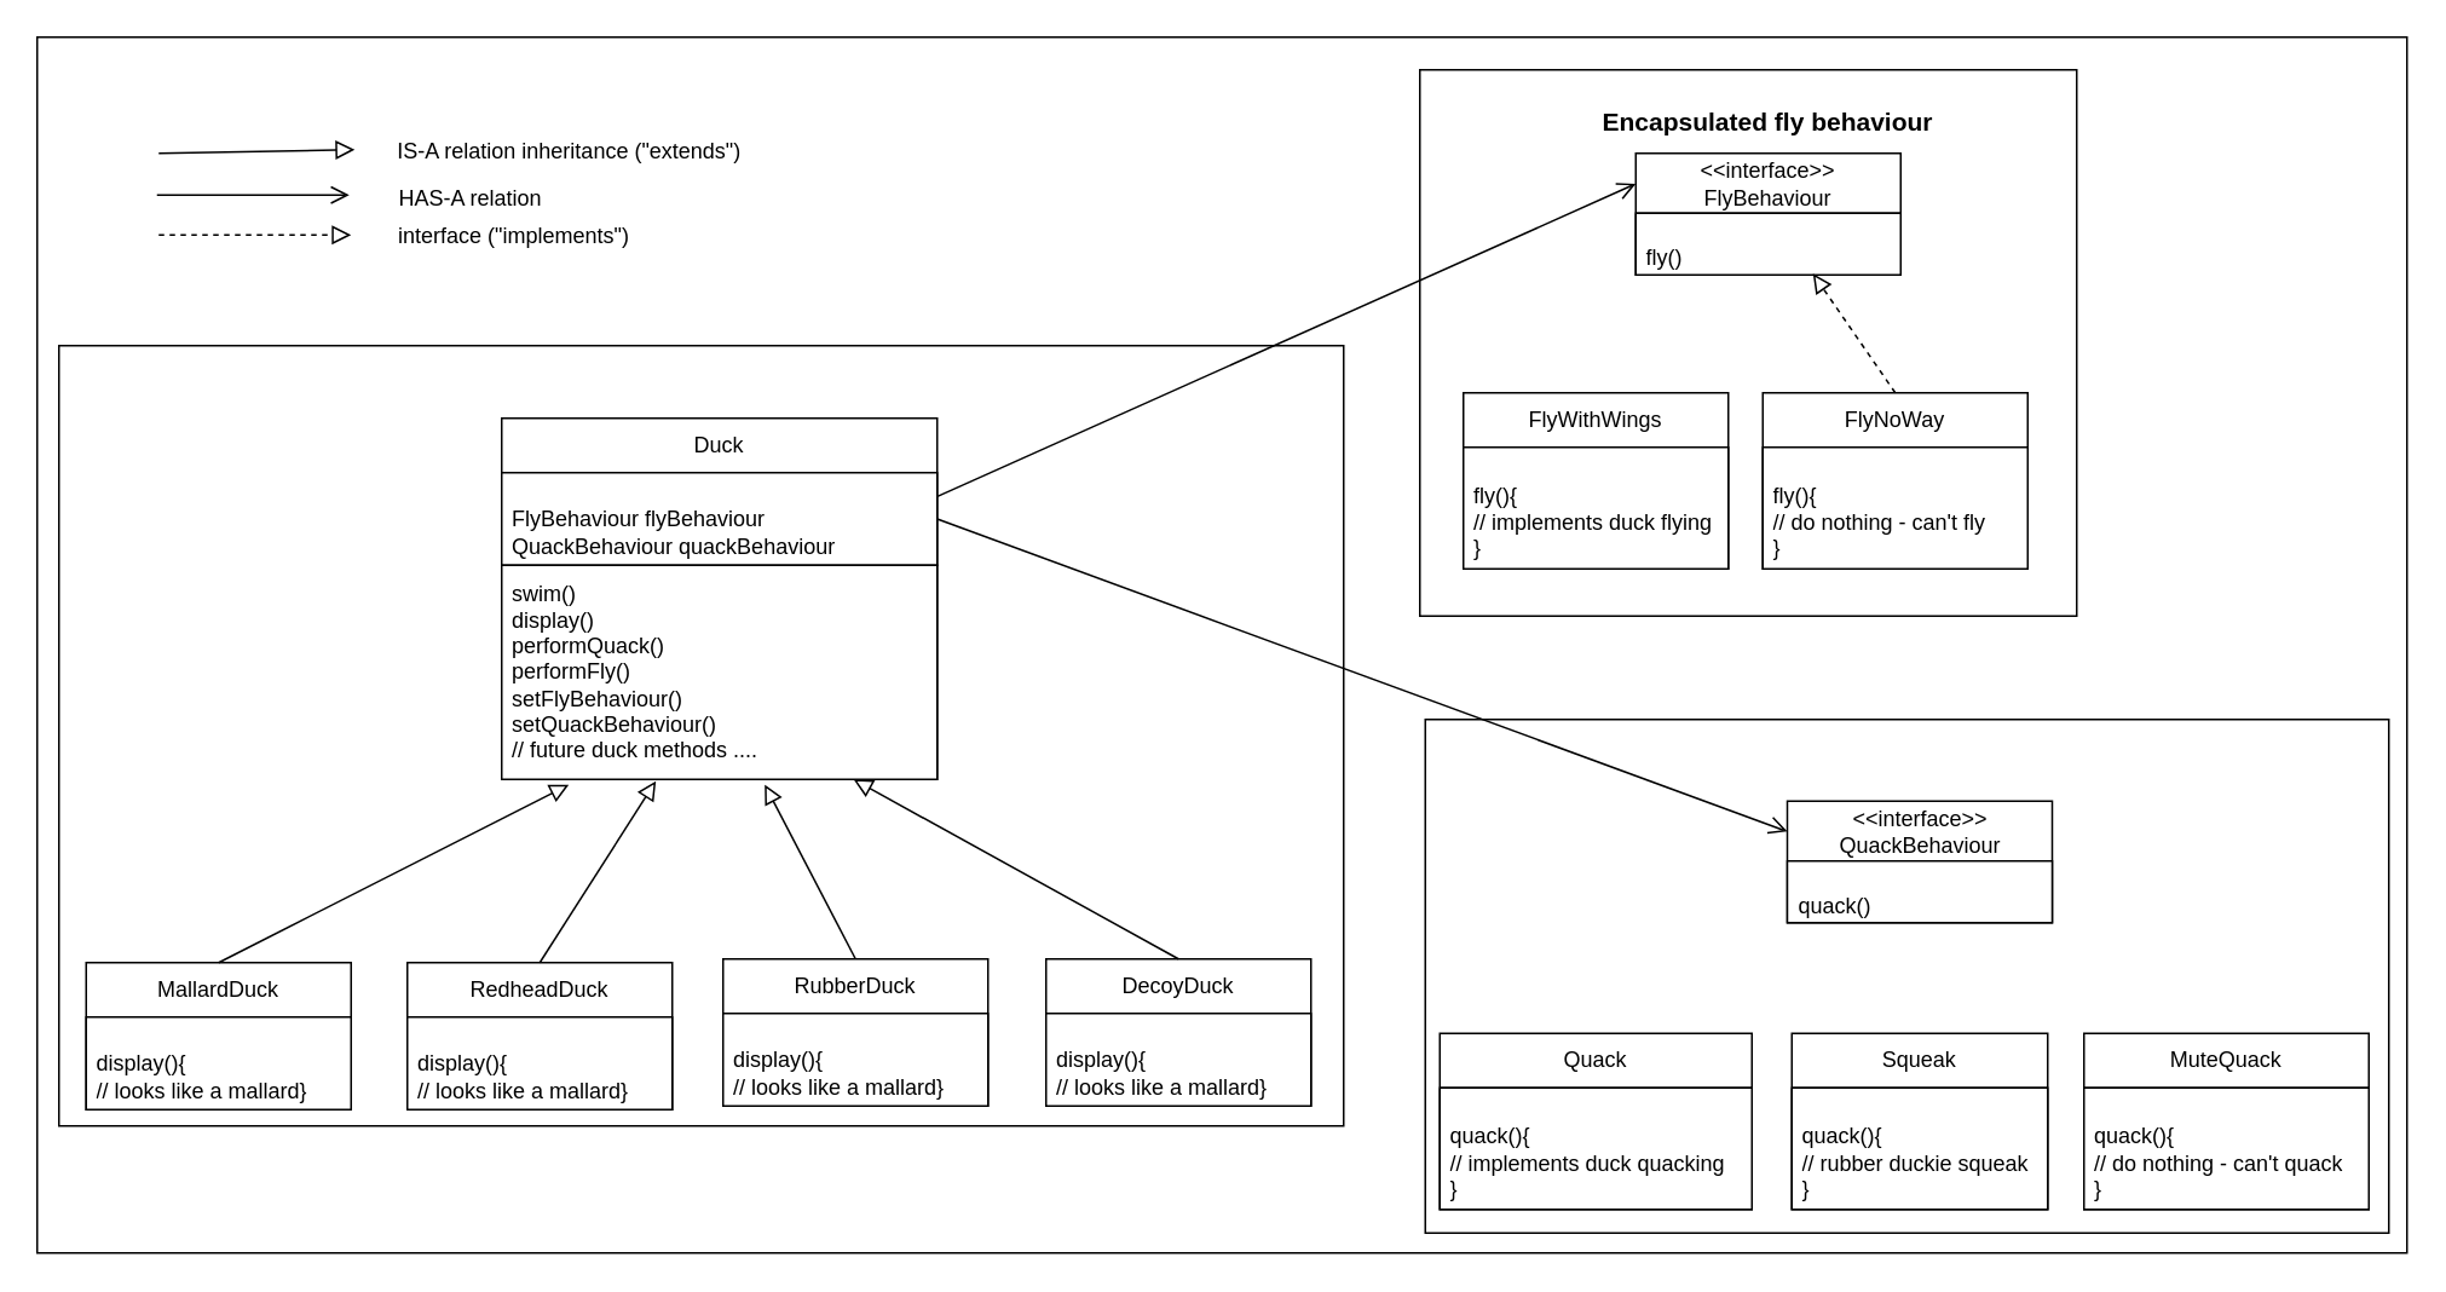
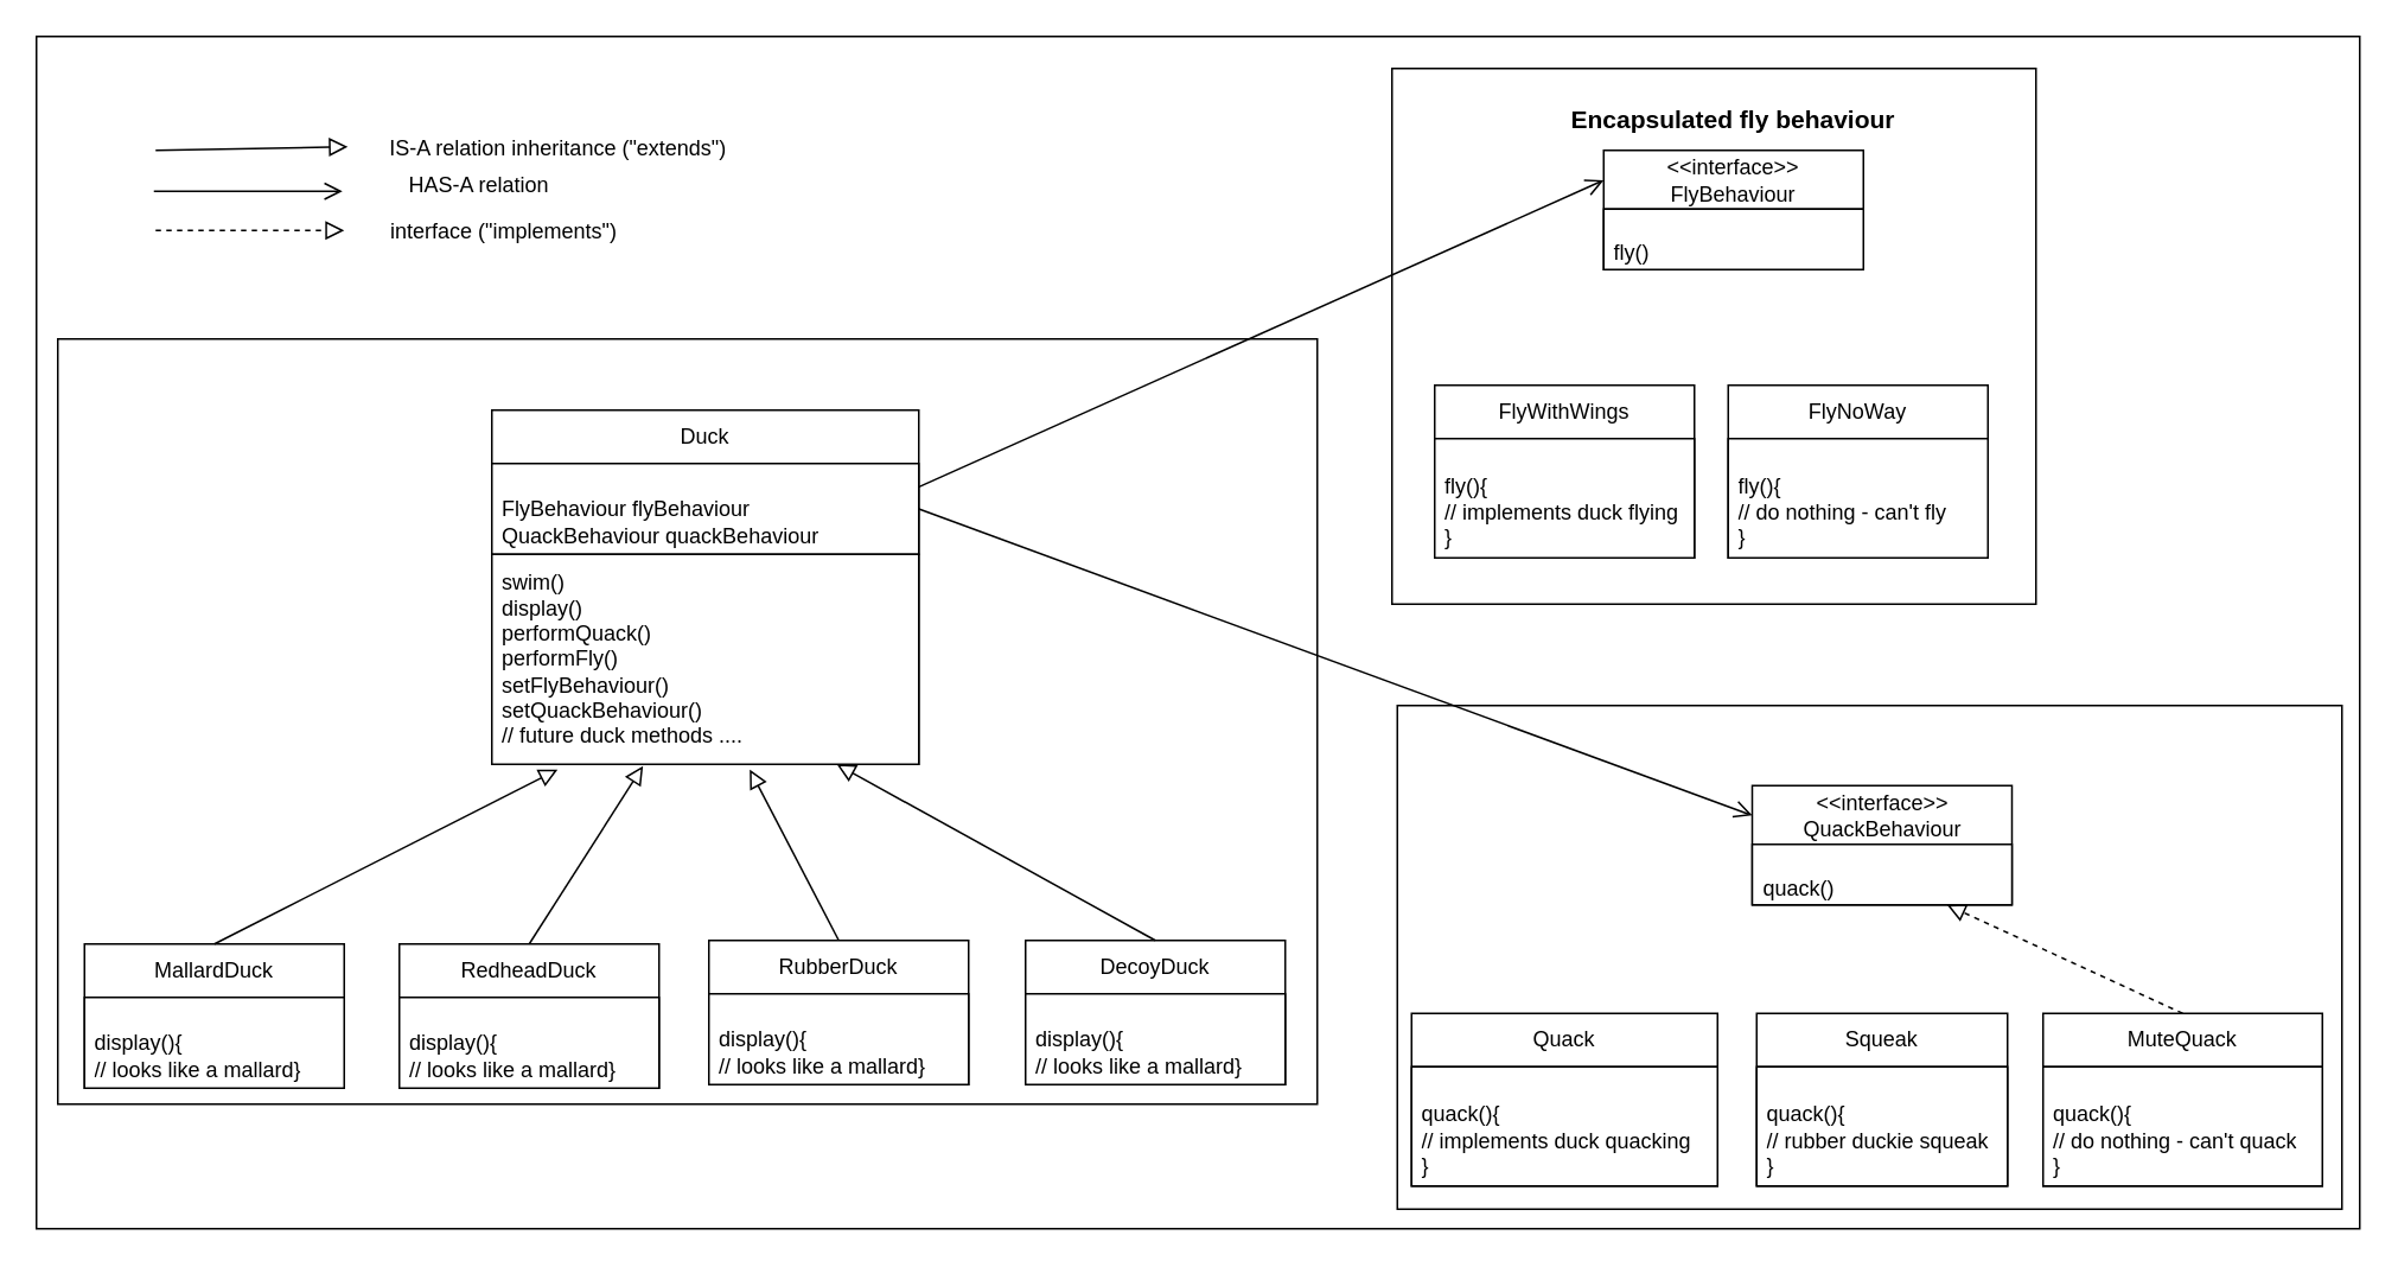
  <mxCell id="0" />
  <mxCell id="1" parent="0" />
  <mxCell id="2" value="" style="rounded=0;whiteSpace=wrap;html=1;fillColor=none;strokeColor=#000000;" parent="1" vertex="1"><mxGeometry x="32" y="190" width="708" height="430" as="geometry" /></mxCell>
  <mxCell id="3" value="Duck" style="swimlane;fontStyle=0;childLayout=stackLayout;horizontal=1;startSize=30;horizontalStack=0;resizeParent=1;resizeParentMax=0;resizeLast=0;collapsible=1;marginBottom=0;whiteSpace=wrap;html=1;strokeColor=#000000;" parent="1" vertex="1"><mxGeometry x="276" y="230" width="240" height="199" as="geometry" /></mxCell>
  <mxCell id="4" value="&lt;font color=&quot;#000000&quot;&gt;&lt;br&gt;FlyBehaviour flyBehaviour&lt;br&gt;QuackBehaviour quackBehaviour&lt;br&gt;&lt;/font&gt;" style="text;strokeColor=#000000;fillColor=#FFFFFF;align=left;verticalAlign=middle;spacingLeft=4;spacingRight=4;overflow=hidden;points=[[0,0.5],[1,0.5]];portConstraint=eastwest;rotatable=0;whiteSpace=wrap;html=1;" parent="3" vertex="1"><mxGeometry y="30" width="240" height="51" as="geometry" /></mxCell>
  <mxCell id="5" value="&lt;font color=&quot;#000000&quot;&gt;swim()&lt;br&gt;display()&lt;br&gt;performQuack()&lt;br&gt;performFly()&lt;br&gt;setFlyBehaviour()&lt;br&gt;setQuackBehaviour()&lt;br&gt;// future duck methods ....&lt;br&gt;&lt;/font&gt;" style="text;strokeColor=#000000;fillColor=#FFFFFF;align=left;verticalAlign=middle;spacingLeft=4;spacingRight=4;overflow=hidden;points=[[0,0.5],[1,0.5]];portConstraint=eastwest;rotatable=0;whiteSpace=wrap;html=1;" parent="3" vertex="1"><mxGeometry y="81" width="240" height="118" as="geometry" /></mxCell>
  <mxCell id="6" value="MallardDuck" style="swimlane;fontStyle=0;childLayout=stackLayout;horizontal=1;startSize=30;horizontalStack=0;resizeParent=1;resizeParentMax=0;resizeLast=0;collapsible=1;marginBottom=0;whiteSpace=wrap;html=1;strokeColor=#000000;" parent="1" vertex="1"><mxGeometry x="47" y="530" width="146" height="81" as="geometry" /></mxCell>
  <mxCell id="7" value="&lt;font color=&quot;#000000&quot;&gt;&lt;br&gt;display(){&lt;br&gt;// looks like a mallard}&lt;br&gt;&lt;/font&gt;" style="text;strokeColor=#000000;fillColor=#FFFFFF;align=left;verticalAlign=middle;spacingLeft=4;spacingRight=4;overflow=hidden;points=[[0,0.5],[1,0.5]];portConstraint=eastwest;rotatable=0;whiteSpace=wrap;html=1;" parent="6" vertex="1"><mxGeometry y="30" width="146" height="51" as="geometry" /></mxCell>
  <mxCell id="8" value="RedheadDuck" style="swimlane;fontStyle=0;childLayout=stackLayout;horizontal=1;startSize=30;horizontalStack=0;resizeParent=1;resizeParentMax=0;resizeLast=0;collapsible=1;marginBottom=0;whiteSpace=wrap;html=1;strokeColor=#000000;" parent="1" vertex="1"><mxGeometry x="224" y="530" width="146" height="81" as="geometry" /></mxCell>
  <mxCell id="9" value="&lt;font color=&quot;#000000&quot;&gt;&lt;br&gt;display(){&lt;br&gt;// looks like a mallard}&lt;br&gt;&lt;/font&gt;" style="text;strokeColor=#000000;fillColor=#FFFFFF;align=left;verticalAlign=middle;spacingLeft=4;spacingRight=4;overflow=hidden;points=[[0,0.5],[1,0.5]];portConstraint=eastwest;rotatable=0;whiteSpace=wrap;html=1;" parent="8" vertex="1"><mxGeometry y="30" width="146" height="51" as="geometry" /></mxCell>
  <mxCell id="10" value="RubberDuck" style="swimlane;fontStyle=0;childLayout=stackLayout;horizontal=1;startSize=30;horizontalStack=0;resizeParent=1;resizeParentMax=0;resizeLast=0;collapsible=1;marginBottom=0;whiteSpace=wrap;html=1;strokeColor=#000000;" parent="1" vertex="1"><mxGeometry x="398" y="528" width="146" height="81" as="geometry" /></mxCell>
  <mxCell id="11" value="&lt;font color=&quot;#000000&quot;&gt;&lt;br&gt;display(){&lt;br&gt;// looks like a mallard}&lt;br&gt;&lt;/font&gt;" style="text;strokeColor=#000000;fillColor=#FFFFFF;align=left;verticalAlign=middle;spacingLeft=4;spacingRight=4;overflow=hidden;points=[[0,0.5],[1,0.5]];portConstraint=eastwest;rotatable=0;whiteSpace=wrap;html=1;" parent="10" vertex="1"><mxGeometry y="30" width="146" height="51" as="geometry" /></mxCell>
  <mxCell id="12" value="DecoyDuck" style="swimlane;fontStyle=0;childLayout=stackLayout;horizontal=1;startSize=30;horizontalStack=0;resizeParent=1;resizeParentMax=0;resizeLast=0;collapsible=1;marginBottom=0;whiteSpace=wrap;html=1;strokeColor=#000000;" parent="1" vertex="1"><mxGeometry x="576" y="528" width="146" height="81" as="geometry" /></mxCell>
  <mxCell id="13" value="&lt;font color=&quot;#000000&quot;&gt;&lt;br&gt;display(){&lt;br&gt;// looks like a mallard}&lt;br&gt;&lt;/font&gt;" style="text;strokeColor=#000000;fillColor=#FFFFFF;align=left;verticalAlign=middle;spacingLeft=4;spacingRight=4;overflow=hidden;points=[[0,0.5],[1,0.5]];portConstraint=eastwest;rotatable=0;whiteSpace=wrap;html=1;" parent="12" vertex="1"><mxGeometry y="30" width="146" height="51" as="geometry" /></mxCell>
  <mxCell id="14" value="" style="endArrow=block;html=1;rounded=0;exitX=0.5;exitY=0;exitDx=0;exitDy=0;entryX=0.154;entryY=1.025;entryDx=0;entryDy=0;entryPerimeter=0;strokeColor=#000000;endFill=0;endSize=8;" parent="1" source="6" target="5" edge="1"><mxGeometry width="50" height="50" relative="1" as="geometry"><mxPoint x="551" y="427" as="sourcePoint" /><mxPoint x="601" y="377" as="targetPoint" /></mxGeometry></mxCell>
  <mxCell id="15" value="" style="endArrow=block;html=1;rounded=0;exitX=0.5;exitY=0;exitDx=0;exitDy=0;entryX=0.354;entryY=1.008;entryDx=0;entryDy=0;entryPerimeter=0;strokeColor=#000000;endFill=0;endSize=8;" parent="1" source="8" target="5" edge="1"><mxGeometry width="50" height="50" relative="1" as="geometry"><mxPoint x="130" y="540" as="sourcePoint" /><mxPoint x="323" y="442" as="targetPoint" /></mxGeometry></mxCell>
  <mxCell id="16" value="" style="endArrow=block;html=1;rounded=0;exitX=0.5;exitY=0;exitDx=0;exitDy=0;entryX=0.604;entryY=1.025;entryDx=0;entryDy=0;entryPerimeter=0;strokeColor=#000000;endFill=0;endSize=8;" parent="1" source="10" target="5" edge="1"><mxGeometry width="50" height="50" relative="1" as="geometry"><mxPoint x="307" y="540" as="sourcePoint" /><mxPoint x="347" y="438" as="targetPoint" /></mxGeometry></mxCell>
  <mxCell id="17" value="" style="endArrow=block;html=1;rounded=0;exitX=0.5;exitY=0;exitDx=0;exitDy=0;entryX=0.808;entryY=1;entryDx=0;entryDy=0;entryPerimeter=0;strokeColor=#000000;endFill=0;endSize=8;" parent="1" source="12" target="5" edge="1"><mxGeometry width="50" height="50" relative="1" as="geometry"><mxPoint x="481" y="538" as="sourcePoint" /><mxPoint x="431" y="442" as="targetPoint" /></mxGeometry></mxCell>
  <mxCell id="18" value="" style="rounded=0;whiteSpace=wrap;html=1;fillColor=none;strokeColor=#000000;" parent="1" vertex="1"><mxGeometry x="782" y="38" width="362" height="301" as="geometry" /></mxCell>
  <mxCell id="19" value="FlyWithWings" style="swimlane;fontStyle=0;childLayout=stackLayout;horizontal=1;startSize=30;horizontalStack=0;resizeParent=1;resizeParentMax=0;resizeLast=0;collapsible=1;marginBottom=0;whiteSpace=wrap;html=1;strokeColor=#000000;" parent="1" vertex="1"><mxGeometry x="806" y="216" width="146" height="97" as="geometry" /></mxCell>
  <mxCell id="20" value="&lt;font color=&quot;#000000&quot;&gt;&lt;br&gt;fly(){&lt;br&gt;// implements duck flying&lt;br&gt;}&lt;br&gt;&lt;/font&gt;" style="text;strokeColor=#000000;fillColor=#FFFFFF;align=left;verticalAlign=middle;spacingLeft=4;spacingRight=4;overflow=hidden;points=[[0,0.5],[1,0.5]];portConstraint=eastwest;rotatable=0;whiteSpace=wrap;html=1;" parent="19" vertex="1"><mxGeometry y="30" width="146" height="67" as="geometry" /></mxCell>
  <mxCell id="21" value="FlyNoWay" style="swimlane;fontStyle=0;childLayout=stackLayout;horizontal=1;startSize=30;horizontalStack=0;resizeParent=1;resizeParentMax=0;resizeLast=0;collapsible=1;marginBottom=0;whiteSpace=wrap;html=1;strokeColor=#000000;" parent="1" vertex="1"><mxGeometry x="971" y="216" width="146" height="97" as="geometry" /></mxCell>
  <mxCell id="22" value="&lt;font color=&quot;#000000&quot;&gt;&lt;br style=&quot;&quot;&gt;fly(){&lt;br style=&quot;&quot;&gt;// do nothing - can't fly&lt;br style=&quot;&quot;&gt;}&lt;br&gt;&lt;/font&gt;" style="text;strokeColor=#000000;fillColor=#FFFFFF;align=left;verticalAlign=middle;spacingLeft=4;spacingRight=4;overflow=hidden;points=[[0,0.5],[1,0.5]];portConstraint=eastwest;rotatable=0;whiteSpace=wrap;html=1;" parent="21" vertex="1"><mxGeometry y="30" width="146" height="67" as="geometry" /></mxCell>
  <mxCell id="23" value="&amp;lt;&amp;lt;interface&amp;gt;&amp;gt;&lt;br&gt;FlyBehaviour" style="swimlane;fontStyle=0;childLayout=stackLayout;horizontal=1;startSize=33;horizontalStack=0;resizeParent=1;resizeParentMax=0;resizeLast=0;collapsible=1;marginBottom=0;whiteSpace=wrap;html=1;strokeColor=#000000;" parent="1" vertex="1"><mxGeometry x="901" y="84" width="146" height="67" as="geometry"><mxRectangle x="917" y="83" width="109" height="41" as="alternateBounds" /></mxGeometry></mxCell>
  <mxCell id="24" value="&lt;font color=&quot;#000000&quot;&gt;&lt;br&gt;fly()&lt;br&gt;&lt;/font&gt;" style="text;strokeColor=#000000;fillColor=#FFFFFF;align=left;verticalAlign=middle;spacingLeft=4;spacingRight=4;overflow=hidden;points=[[0,0.5],[1,0.5]];portConstraint=eastwest;rotatable=0;whiteSpace=wrap;html=1;" parent="23" vertex="1"><mxGeometry y="33" width="146" height="34" as="geometry" /></mxCell>
  <mxCell id="25" value="&lt;b&gt;&lt;font style=&quot;font-size: 14px;&quot;&gt;Encapsulated fly behaviour&lt;/font&gt;&lt;/b&gt;" style="text;html=1;strokeColor=none;fillColor=none;align=center;verticalAlign=middle;whiteSpace=wrap;rounded=0;fontColor=#000000;" parent="1" vertex="1"><mxGeometry x="858" y="52" width="232" height="30" as="geometry" /></mxCell>
- <mxCell id="26" value="" style="endArrow=block;html=1;rounded=0;exitX=0.5;exitY=0;exitDx=0;exitDy=0;strokeColor=#000000;endFill=0;dashed=1;entryX=0.669;entryY=0.982;entryDx=0;entryDy=0;entryPerimeter=0;endSize=8;" parent="1" source="21" target="24" edge="1"><mxGeometry width="50" height="50" relative="1" as="geometry"><mxPoint x="889" y="226" as="sourcePoint" /><mxPoint x="964" y="161" as="targetPoint" /></mxGeometry></mxCell>
  <mxCell id="27" value="" style="rounded=0;whiteSpace=wrap;html=1;fillColor=none;strokeColor=#000000;" parent="1" vertex="1"><mxGeometry x="785" y="396" width="531" height="283" as="geometry" /></mxCell>
  <mxCell id="28" value="Quack" style="swimlane;fontStyle=0;childLayout=stackLayout;horizontal=1;startSize=30;horizontalStack=0;resizeParent=1;resizeParentMax=0;resizeLast=0;collapsible=1;marginBottom=0;whiteSpace=wrap;html=1;strokeColor=#000000;" parent="1" vertex="1"><mxGeometry x="793" y="569" width="172" height="97" as="geometry" /></mxCell>
  <mxCell id="29" value="&lt;font color=&quot;#000000&quot;&gt;&lt;br&gt;quack(){&lt;br&gt;// implements duck quacking&lt;br&gt;}&lt;br&gt;&lt;/font&gt;" style="text;strokeColor=#000000;fillColor=#FFFFFF;align=left;verticalAlign=middle;spacingLeft=4;spacingRight=4;overflow=hidden;points=[[0,0.5],[1,0.5]];portConstraint=eastwest;rotatable=0;whiteSpace=wrap;html=1;" parent="28" vertex="1"><mxGeometry y="30" width="172" height="67" as="geometry" /></mxCell>
  <mxCell id="30" value="Squeak" style="swimlane;fontStyle=0;childLayout=stackLayout;horizontal=1;startSize=30;horizontalStack=0;resizeParent=1;resizeParentMax=0;resizeLast=0;collapsible=1;marginBottom=0;whiteSpace=wrap;html=1;strokeColor=#000000;" parent="1" vertex="1"><mxGeometry x="987" y="569" width="141" height="97" as="geometry" /></mxCell>
  <mxCell id="31" value="&lt;font color=&quot;#000000&quot;&gt;&lt;br style=&quot;&quot;&gt;quack(){&lt;br style=&quot;&quot;&gt;// rubber duckie squeak&lt;br style=&quot;&quot;&gt;}&lt;br&gt;&lt;/font&gt;" style="text;strokeColor=#000000;fillColor=#FFFFFF;align=left;verticalAlign=middle;spacingLeft=4;spacingRight=4;overflow=hidden;points=[[0,0.5],[1,0.5]];portConstraint=eastwest;rotatable=0;whiteSpace=wrap;html=1;" parent="30" vertex="1"><mxGeometry y="30" width="141" height="67" as="geometry" /></mxCell>
  <mxCell id="32" value="&amp;lt;&amp;lt;interface&amp;gt;&amp;gt;&lt;br&gt;QuackBehaviour" style="swimlane;fontStyle=0;childLayout=stackLayout;horizontal=1;startSize=33;horizontalStack=0;resizeParent=1;resizeParentMax=0;resizeLast=0;collapsible=1;marginBottom=0;whiteSpace=wrap;html=1;strokeColor=#000000;" parent="1" vertex="1"><mxGeometry x="984.5" y="441" width="146" height="67" as="geometry"><mxRectangle x="917" y="83" width="109" height="41" as="alternateBounds" /></mxGeometry></mxCell>
  <mxCell id="33" value="&lt;font color=&quot;#000000&quot;&gt;&lt;br&gt;quack()&lt;br&gt;&lt;/font&gt;" style="text;strokeColor=#000000;fillColor=#FFFFFF;align=left;verticalAlign=middle;spacingLeft=4;spacingRight=4;overflow=hidden;points=[[0,0.5],[1,0.5]];portConstraint=eastwest;rotatable=0;whiteSpace=wrap;html=1;" parent="32" vertex="1"><mxGeometry y="33" width="146" height="34" as="geometry" /></mxCell>
  <mxCell id="34" value="MuteQuack" style="swimlane;fontStyle=0;childLayout=stackLayout;horizontal=1;startSize=30;horizontalStack=0;resizeParent=1;resizeParentMax=0;resizeLast=0;collapsible=1;marginBottom=0;whiteSpace=wrap;html=1;strokeColor=#000000;" parent="1" vertex="1"><mxGeometry x="1148" y="569" width="157" height="97" as="geometry" /></mxCell>
  <mxCell id="35" value="&lt;font color=&quot;#000000&quot;&gt;&lt;br style=&quot;&quot;&gt;quack(){&lt;br style=&quot;&quot;&gt;// do nothing - can't quack&lt;br&gt;}&lt;br&gt;&lt;/font&gt;" style="text;strokeColor=#000000;fillColor=#FFFFFF;align=left;verticalAlign=middle;spacingLeft=4;spacingRight=4;overflow=hidden;points=[[0,0.5],[1,0.5]];portConstraint=eastwest;rotatable=0;whiteSpace=wrap;html=1;" parent="34" vertex="1"><mxGeometry y="30" width="157" height="67" as="geometry" /></mxCell>
+ <mxCell id="36" value="" style="endArrow=block;html=1;rounded=0;exitX=0.5;exitY=0;exitDx=0;exitDy=0;strokeColor=#000000;endFill=0;dashed=1;entryX=0.75;entryY=1;entryDx=0;entryDy=0;endSize=8;" parent="1" source="34" target="32" edge="1"><mxGeometry width="50" height="50" relative="1" as="geometry"><mxPoint x="1068" y="579" as="sourcePoint" /><mxPoint x="1066" y="518" as="targetPoint" /></mxGeometry></mxCell>
  <mxCell id="37" value="" style="endArrow=open;html=1;rounded=0;exitX=0.999;exitY=0.26;exitDx=0;exitDy=0;exitPerimeter=0;entryX=0;entryY=0.25;entryDx=0;entryDy=0;strokeColor=#000000;endFill=0;strokeWidth=1;endSize=8;" parent="1" source="4" target="23" edge="1"><mxGeometry width="50" height="50" relative="1" as="geometry"><mxPoint x="825" y="383" as="sourcePoint" /><mxPoint x="875" y="333" as="targetPoint" /></mxGeometry></mxCell>
  <mxCell id="38" value="" style="endArrow=open;html=1;rounded=0;exitX=1;exitY=0.5;exitDx=0;exitDy=0;entryX=0;entryY=0.25;entryDx=0;entryDy=0;strokeColor=#000000;endFill=0;strokeWidth=1;endSize=8;" parent="1" source="4" target="32" edge="1"><mxGeometry width="50" height="50" relative="1" as="geometry"><mxPoint x="526" y="283" as="sourcePoint" /><mxPoint x="911" y="111" as="targetPoint" /></mxGeometry></mxCell>
  <mxCell id="39" value="" style="endArrow=block;html=1;rounded=0;exitX=0.5;exitY=0;exitDx=0;exitDy=0;strokeColor=#000000;endFill=0;endSize=8;" parent="1" edge="1"><mxGeometry width="50" height="50" relative="1" as="geometry"><mxPoint x="87" y="84" as="sourcePoint" /><mxPoint x="195" y="82" as="targetPoint" /></mxGeometry></mxCell>
  <mxCell id="40" value="" style="endArrow=open;html=1;rounded=0;exitX=0.999;exitY=0.26;exitDx=0;exitDy=0;exitPerimeter=0;strokeColor=#000000;endFill=0;strokeWidth=1;endSize=8;" parent="1" edge="1"><mxGeometry width="50" height="50" relative="1" as="geometry"><mxPoint x="86" y="107" as="sourcePoint" /><mxPoint x="192" y="107" as="targetPoint" /></mxGeometry></mxCell>
  <mxCell id="41" value="" style="endArrow=block;html=1;rounded=0;exitX=0.5;exitY=0;exitDx=0;exitDy=0;strokeColor=#000000;endFill=0;dashed=1;endSize=8;" parent="1" edge="1"><mxGeometry width="50" height="50" relative="1" as="geometry"><mxPoint x="87" y="129" as="sourcePoint" /><mxPoint x="193" y="129" as="targetPoint" /></mxGeometry></mxCell>
  <mxCell id="42" value="&lt;font color=&quot;#000000&quot;&gt;IS-A relation inheritance (&quot;extends&quot;)&lt;/font&gt;" style="text;html=1;strokeColor=none;fillColor=none;align=center;verticalAlign=middle;whiteSpace=wrap;rounded=0;" parent="1" vertex="1"><mxGeometry x="201" y="75" width="225" height="15" as="geometry" /></mxCell>
  <mxCell id="43" value="&lt;font color=&quot;#000000&quot;&gt;interface (&quot;implements&quot;)&lt;/font&gt;" style="text;html=1;strokeColor=none;fillColor=none;align=center;verticalAlign=middle;whiteSpace=wrap;rounded=0;" parent="1" vertex="1"><mxGeometry x="211" y="122" width="144" height="15" as="geometry" /></mxCell>
- <mxCell id="44" value="&lt;font color=&quot;#000000&quot;&gt;HAS-A relation&lt;/font&gt;" style="text;html=1;strokeColor=none;fillColor=none;align=center;verticalAlign=middle;whiteSpace=wrap;rounded=0;" parent="1" vertex="1"><mxGeometry x="214" y="101" width="90" height="15" as="geometry" /></mxCell>
+ <mxCell id="44" value="&lt;font color=&quot;#000000&quot;&gt;HAS-A relation&lt;/font&gt;" style="text;html=1;strokeColor=none;fillColor=none;align=center;verticalAlign=middle;whiteSpace=wrap;rounded=0;" parent="1" vertex="1"><mxGeometry x="224" y="96" width="90" height="15" as="geometry" /></mxCell>
  <mxCell id="45" value="" style="rounded=0;whiteSpace=wrap;html=1;fillColor=none;strokeColor=#000000;" parent="1" vertex="1"><mxGeometry x="20" y="20" width="1306" height="670" as="geometry" /></mxCell>
